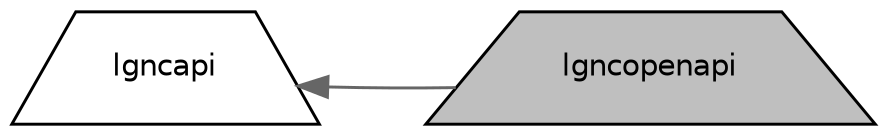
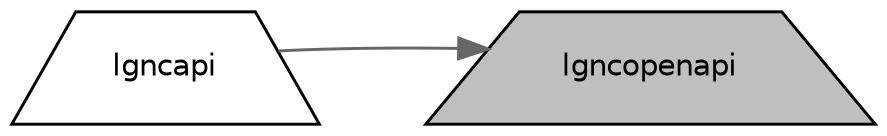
  digraph {
    rankdir=LR
    node [color=black fontname=Helvetica fontsize=10 shape=trapezium style=filled]
    n1 [fillcolor=white height=0.2 label=lgncapi width=0.4]
    n2 [fillcolor=grey75 fontcolor=black height=0.2 label=lgncopenapi width=0.4]
-   n1 -> n2 [dir=back fontname=Helvetica fontsize=10 labelfontname=Helvetica labelfontsize=10 shape=plaintext style=solid color=gray40]
+   n2 -> n1 [dir=back fontname=Helvetica fontsize=10 labelfontname=Helvetica labelfontsize=10 shape=plaintext style=solid color=gray40]
  }
